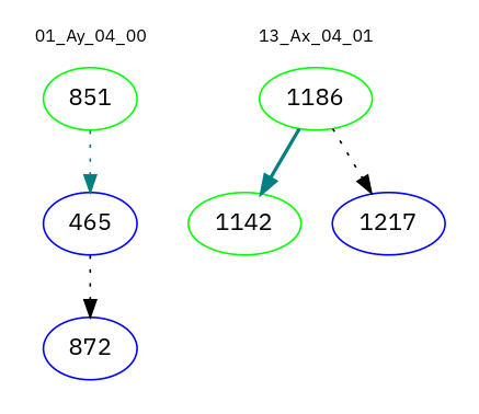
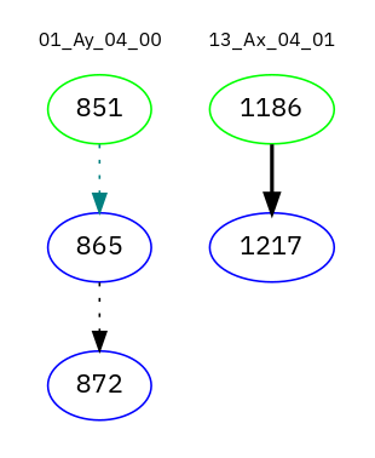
  digraph {
    fontname="IBM Plex Sans"
    node [color=blue fontname="IBM Plex Sans"]
    edge [color=black fontname="IBM Plex Sans" style=dotted]
-   n1 [label=465]
+   n1 [label=865]
    n2 [color=green label=851]
    n3 [label=872]
    n4 [color=green label=1186]
-   n5 [color=green label=1142]
    n6 [label=1217]
    subgraph cluster_1 {
      color=white
      fontsize=10
      label="01_Ay_04_00"
      n1
      n2
      n3
    }
    subgraph cluster_2 {
      color=white
      fontsize=10
      label="13_Ax_04_01"
      n4
-     n5
      n6
    }
    n1 -> n3
    n2 -> n1 [color=teal]
-   n4 -> n5 [color=teal style=bold]
-   n4 -> n6
+   n4 -> n6 [style=bold]
  }
